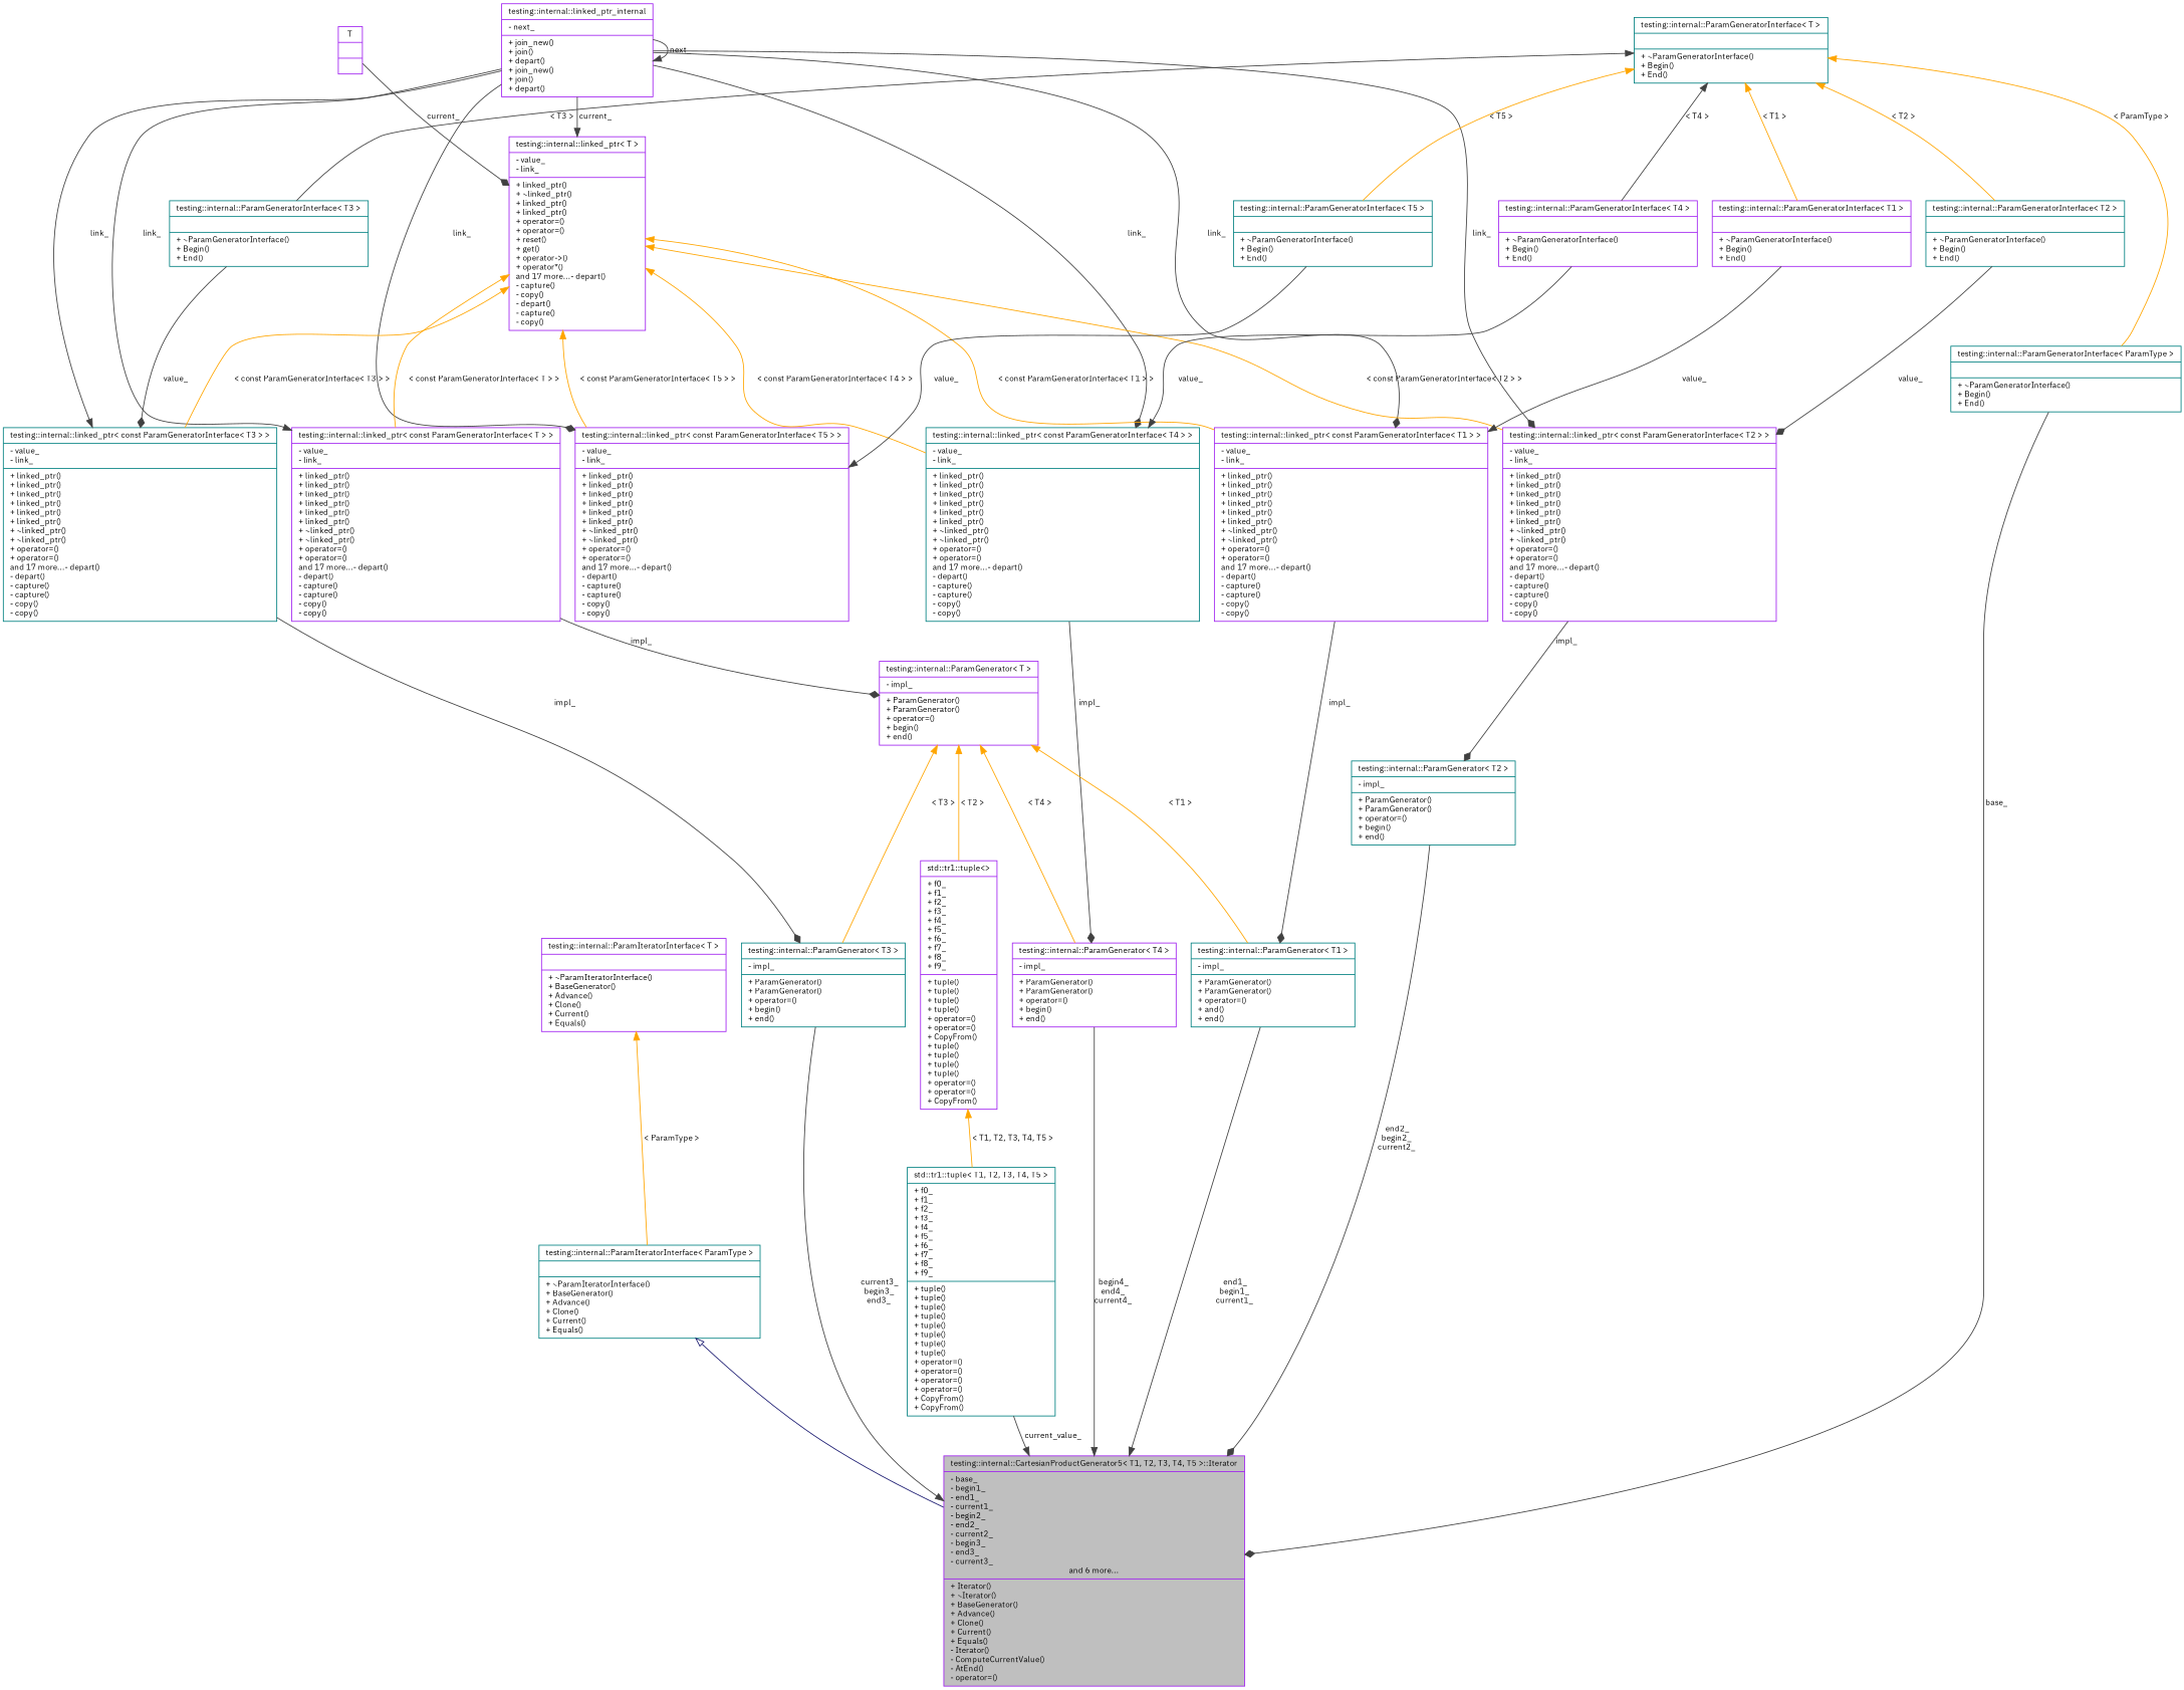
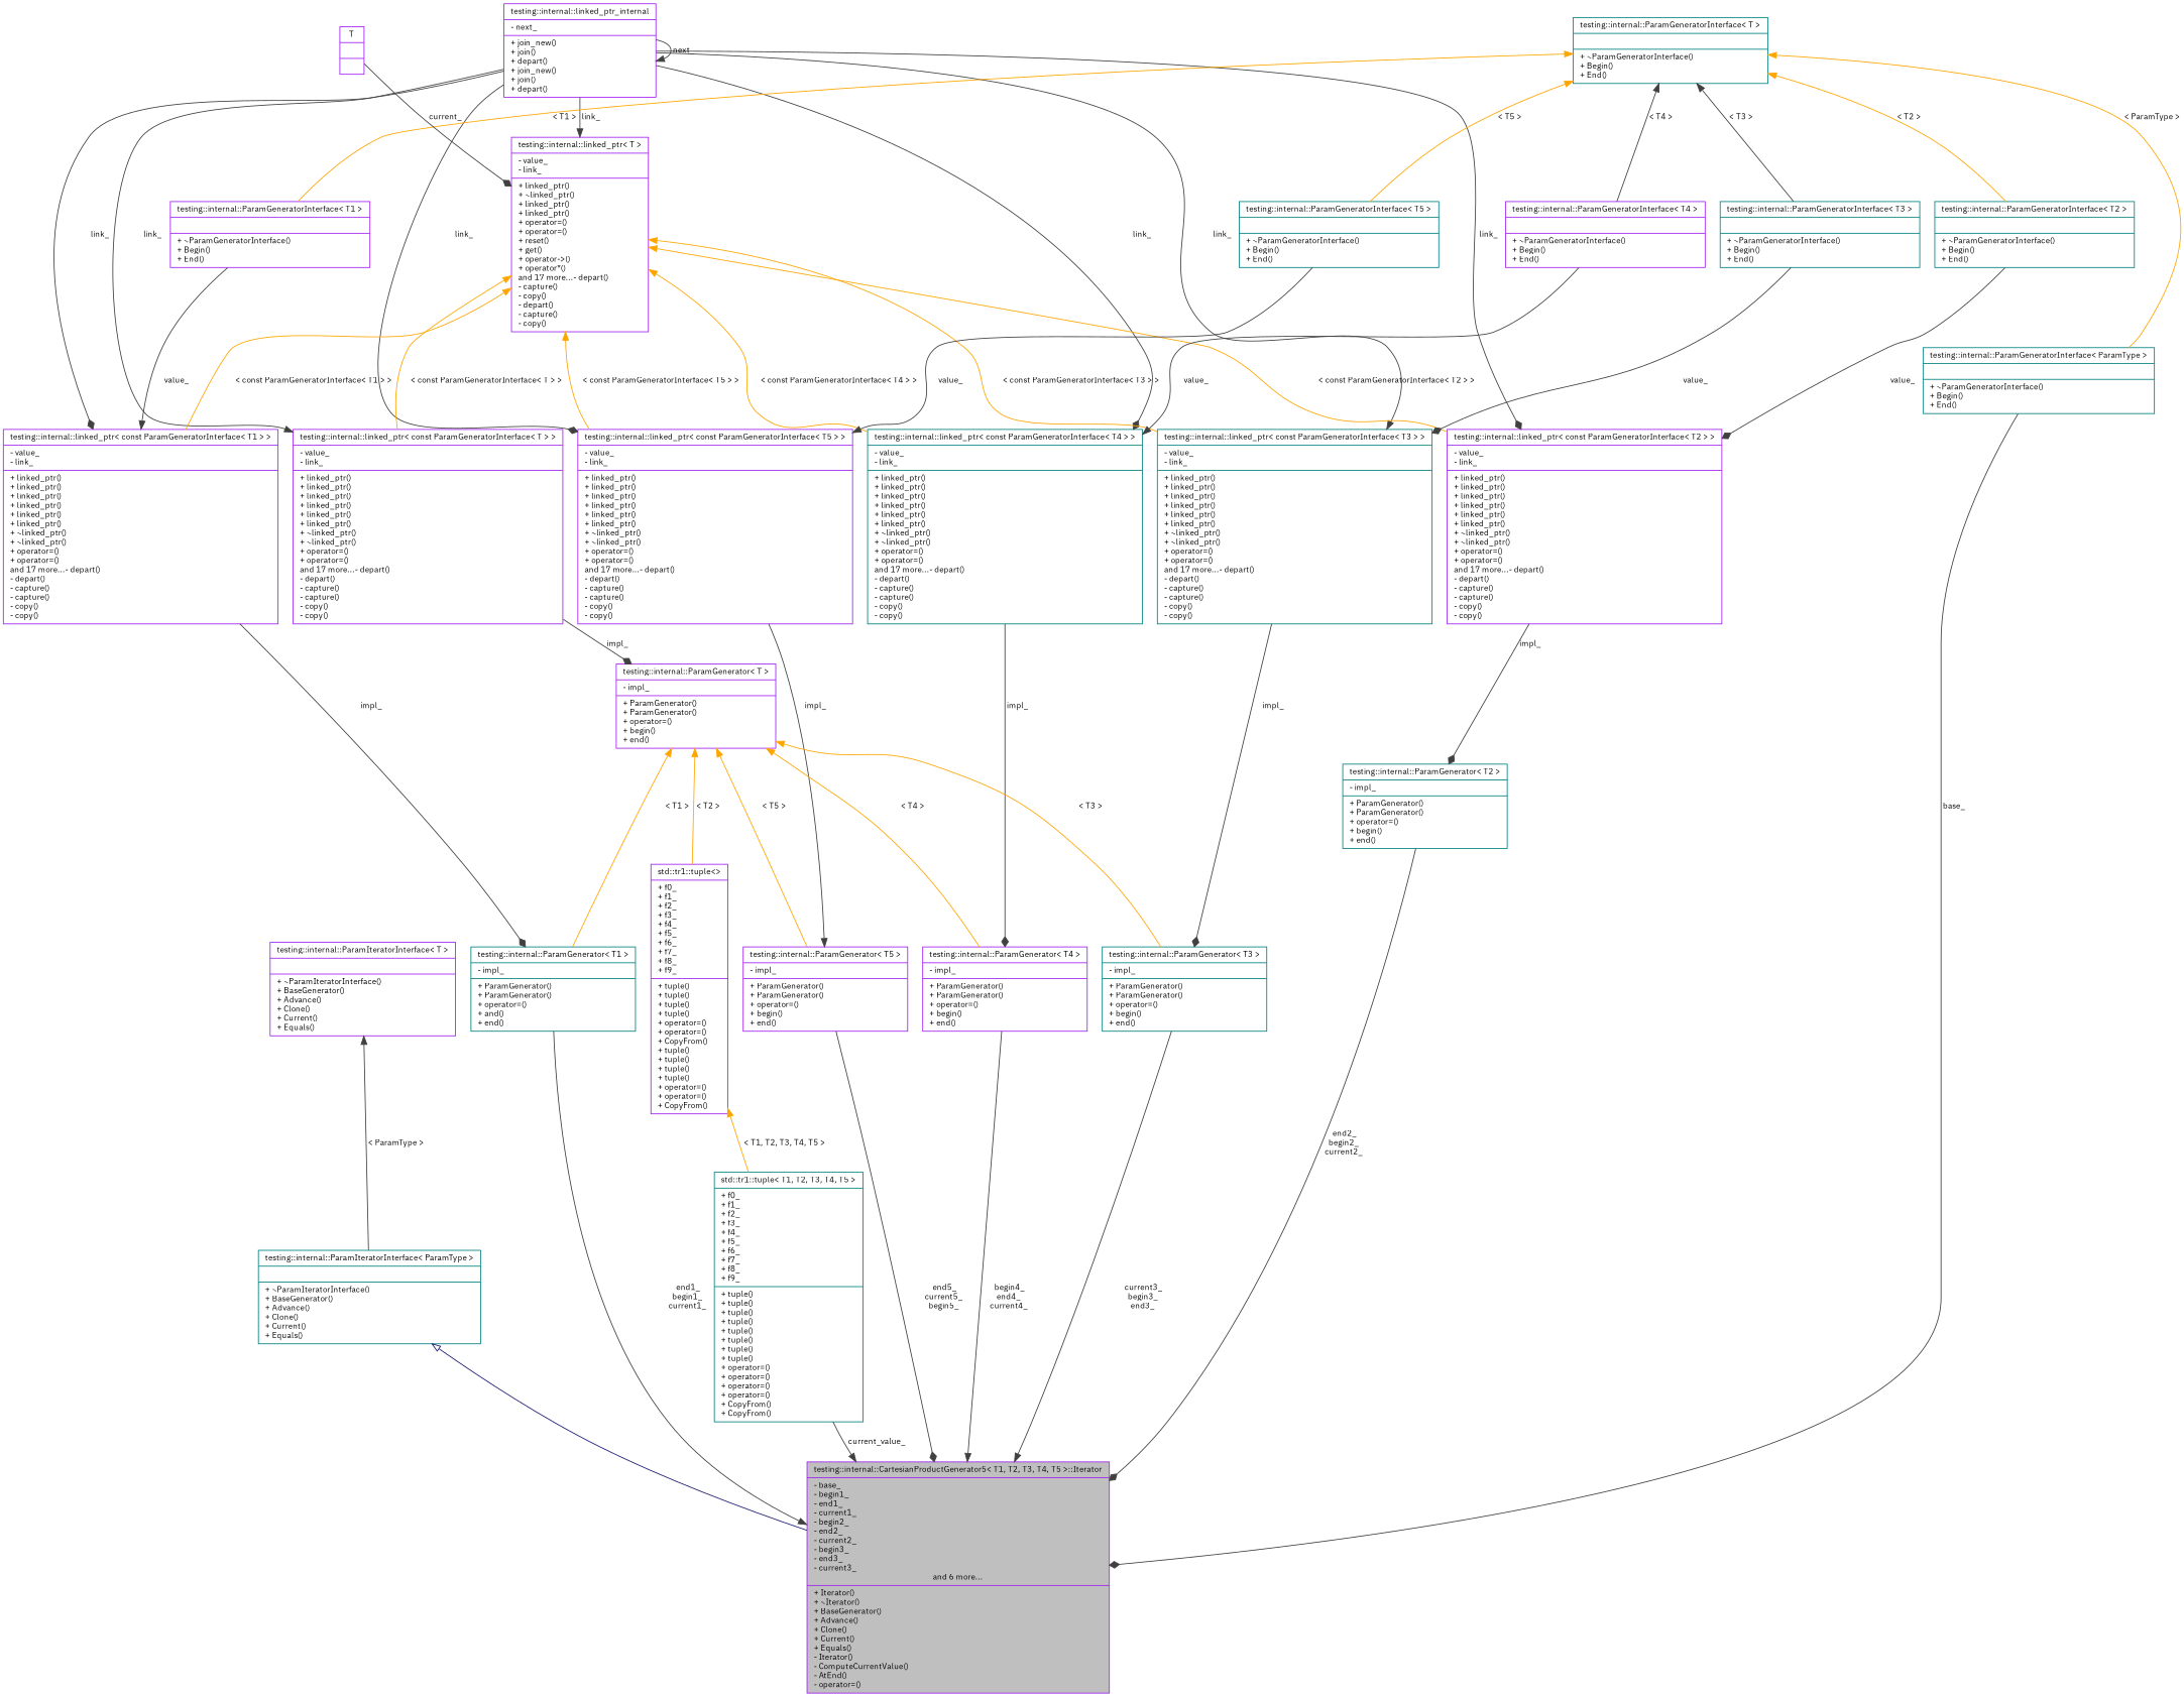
  digraph {
    fontname="IBM Plex Sans"
    node [color=purple fillcolor=white fontname="IBM Plex Sans" fontsize=10 shape=record style=filled]
    edge [color=grey25 fontname="IBM Plex Sans" fontsize=10 labelfontname=Helvetica labelfontsize=10 style=solid]
    n1 [fillcolor=grey75 fontcolor=black height=0.2 label="{testing::internal::CartesianProductGenerator5\< T1, T2, T3, T4, T5 \>::Iterator\n|- base_\l- begin1_\l- end1_\l- current1_\l- begin2_\l- end2_\l- current2_\l- begin3_\l- end3_\l- current3_\land 6 more...|+ Iterator()\l+ ~Iterator()\l+ BaseGenerator()\l+ Advance()\l+ Clone()\l+ Current()\l+ Equals()\l- Iterator()\l- ComputeCurrentValue()\l- AtEnd()\l- operator=()\l}" width=0.4]
    n2 [color=teal height=0.2 label="{testing::internal::ParamIteratorInterface\< ParamType \>\n||+ ~ParamIteratorInterface()\l+ BaseGenerator()\l+ Advance()\l+ Clone()\l+ Current()\l+ Equals()\l}" width=0.4]
    n3 [height=0.2 label="{testing::internal::ParamIteratorInterface\< T \>\n||+ ~ParamIteratorInterface()\l+ BaseGenerator()\l+ Advance()\l+ Clone()\l+ Current()\l+ Equals()\l}" width=0.4]
    n4 [color=teal height=0.2 label="{testing::internal::ParamGenerator\< T2 \>\n|- impl_\l|+ ParamGenerator()\l+ ParamGenerator()\l+ operator=()\l+ begin()\l+ end()\l}" width=0.4]
    n5 [height=0.2 label="{testing::internal::linked_ptr\< const ParamGeneratorInterface\< T2 \> \>\n|- value_\l- link_\l|+ linked_ptr()\l+ linked_ptr()\l+ linked_ptr()\l+ linked_ptr()\l+ linked_ptr()\l+ linked_ptr()\l+ ~linked_ptr()\l+ ~linked_ptr()\l+ operator=()\l+ operator=()\land 17 more...- depart()\l- depart()\l- capture()\l- capture()\l- copy()\l- copy()\l}" width=0.4]
    n6 [height=0.2 label="{testing::internal::linked_ptr_internal\n|- next_\l|+ join_new()\l+ join()\l+ depart()\l+ join_new()\l+ join()\l+ depart()\l}" width=0.4]
    n7 [height=0.2 label="{testing::internal::linked_ptr\< T \>\n|- value_\l- link_\l|+ linked_ptr()\l+ ~linked_ptr()\l+ linked_ptr()\l+ linked_ptr()\l+ operator=()\l+ operator=()\l+ reset()\l+ get()\l+ operator-\>()\l+ operator*()\land 17 more...- depart()\l- capture()\l- copy()\l- depart()\l- capture()\l- copy()\l}" width=0.4]
    n8 [height=0.2 label="{testing::internal::linked_ptr\< const ParamGeneratorInterface\< T \> \>\n|- value_\l- link_\l|+ linked_ptr()\l+ linked_ptr()\l+ linked_ptr()\l+ linked_ptr()\l+ linked_ptr()\l+ linked_ptr()\l+ ~linked_ptr()\l+ ~linked_ptr()\l+ operator=()\l+ operator=()\land 17 more...- depart()\l- depart()\l- capture()\l- capture()\l- copy()\l- copy()\l}" width=0.4]
    n9 [height=0.2 label="{testing::internal::linked_ptr\< const ParamGeneratorInterface\< T1 \> \>\n|- value_\l- link_\l|+ linked_ptr()\l+ linked_ptr()\l+ linked_ptr()\l+ linked_ptr()\l+ linked_ptr()\l+ linked_ptr()\l+ ~linked_ptr()\l+ ~linked_ptr()\l+ operator=()\l+ operator=()\land 17 more...- depart()\l- depart()\l- capture()\l- capture()\l- copy()\l- copy()\l}" width=0.4]
    n10 [height=0.2 label="{testing::internal::linked_ptr\< const ParamGeneratorInterface\< T5 \> \>\n|- value_\l- link_\l|+ linked_ptr()\l+ linked_ptr()\l+ linked_ptr()\l+ linked_ptr()\l+ linked_ptr()\l+ linked_ptr()\l+ ~linked_ptr()\l+ ~linked_ptr()\l+ operator=()\l+ operator=()\land 17 more...- depart()\l- depart()\l- capture()\l- capture()\l- copy()\l- copy()\l}" width=0.4]
    n11 [color=teal height=0.2 label="{testing::internal::linked_ptr\< const ParamGeneratorInterface\< T4 \> \>\n|- value_\l- link_\l|+ linked_ptr()\l+ linked_ptr()\l+ linked_ptr()\l+ linked_ptr()\l+ linked_ptr()\l+ linked_ptr()\l+ ~linked_ptr()\l+ ~linked_ptr()\l+ operator=()\l+ operator=()\land 17 more...- depart()\l- depart()\l- capture()\l- capture()\l- copy()\l- copy()\l}" width=0.4]
    n12 [color=teal height=0.2 label="{testing::internal::linked_ptr\< const ParamGeneratorInterface\< T3 \> \>\n|- value_\l- link_\l|+ linked_ptr()\l+ linked_ptr()\l+ linked_ptr()\l+ linked_ptr()\l+ linked_ptr()\l+ linked_ptr()\l+ ~linked_ptr()\l+ ~linked_ptr()\l+ operator=()\l+ operator=()\land 17 more...- depart()\l- depart()\l- capture()\l- capture()\l- copy()\l- copy()\l}" width=0.4]
    n13 [height=0.2 label="{testing::internal::ParamGenerator\< T \>\n|- impl_\l|+ ParamGenerator()\l+ ParamGenerator()\l+ operator=()\l+ begin()\l+ end()\l}" width=0.4]
    n14 [color=teal height=0.2 label="{testing::internal::ParamGenerator\< T1 \>\n|- impl_\l|+ ParamGenerator()\l+ ParamGenerator()\l+ operator=()\l+ and()\l+ end()\l}" width=0.4]
+   n15 [height=0.2 label="{testing::internal::ParamGenerator\< T5 \>\n|- impl_\l|+ ParamGenerator()\l+ ParamGenerator()\l+ operator=()\l+ begin()\l+ end()\l}" width=0.4]
    n16 [height=0.2 label="{testing::internal::ParamGenerator\< T4 \>\n|- impl_\l|+ ParamGenerator()\l+ ParamGenerator()\l+ operator=()\l+ begin()\l+ end()\l}" width=0.4]
    n17 [color=teal height=0.2 label="{testing::internal::ParamGenerator\< T3 \>\n|- impl_\l|+ ParamGenerator()\l+ ParamGenerator()\l+ operator=()\l+ begin()\l+ end()\l}" width=0.4]
    n18 [color=teal height=0.2 label="{testing::internal::ParamGeneratorInterface\< T2 \>\n||+ ~ParamGeneratorInterface()\l+ Begin()\l+ End()\l}" width=0.4]
    n19 [color=teal height=0.2 label="{testing::internal::ParamGeneratorInterface\< T \>\n||+ ~ParamGeneratorInterface()\l+ Begin()\l+ End()\l}" width=0.4]
    n20 [color=teal height=0.2 label="{testing::internal::ParamGeneratorInterface\< ParamType \>\n||+ ~ParamGeneratorInterface()\l+ Begin()\l+ End()\l}" width=0.4]
    n21 [height=0.2 label="{testing::internal::ParamGeneratorInterface\< T1 \>\n||+ ~ParamGeneratorInterface()\l+ Begin()\l+ End()\l}" width=0.4]
    n22 [color=teal height=0.2 label="{testing::internal::ParamGeneratorInterface\< T5 \>\n||+ ~ParamGeneratorInterface()\l+ Begin()\l+ End()\l}" width=0.4]
    n23 [height=0.2 label="{testing::internal::ParamGeneratorInterface\< T4 \>\n||+ ~ParamGeneratorInterface()\l+ Begin()\l+ End()\l}" width=0.4]
    n24 [color=teal height=0.2 label="{testing::internal::ParamGeneratorInterface\< T3 \>\n||+ ~ParamGeneratorInterface()\l+ Begin()\l+ End()\l}" width=0.4]
    n25 [height=0.2 label="{T\n||}" width=0.4]
    n26 [height=0.2 label="{std::tr1::tuple\<\>\n|+ f0_\l+ f1_\l+ f2_\l+ f3_\l+ f4_\l+ f5_\l+ f6_\l+ f7_\l+ f8_\l+ f9_\l|+ tuple()\l+ tuple()\l+ tuple()\l+ tuple()\l+ operator=()\l+ operator=()\l+ CopyFrom()\l+ tuple()\l+ tuple()\l+ tuple()\l+ tuple()\l+ operator=()\l+ operator=()\l+ CopyFrom()\l}" width=0.4]
    n27 [color=teal height=0.2 label="{std::tr1::tuple\< T1, T2, T3, T4, T5 \>\n|+ f0_\l+ f1_\l+ f2_\l+ f3_\l+ f4_\l+ f5_\l+ f6_\l+ f7_\l+ f8_\l+ f9_\l|+ tuple()\l+ tuple()\l+ tuple()\l+ tuple()\l+ tuple()\l+ tuple()\l+ tuple()\l+ tuple()\l+ operator=()\l+ operator=()\l+ operator=()\l+ operator=()\l+ CopyFrom()\l+ CopyFrom()\l}" width=0.4]
    n2 -> n1 [arrowtail=onormal color=midnightblue dir=back]
-   n3 -> n2 [color=orange dir=back label=" \< ParamType \>"]
+   n3 -> n2 [dir=back label=" \< ParamType \>"]
    n4 -> n1 [arrowhead=diamond label=" end2_\nbegin2_\ncurrent2_"]
    n5 -> n4 [arrowhead=diamond label=" impl_"]
    n6 -> n5 [arrowhead=diamond label=" link_"]
    n6 -> n6 [arrowhead=normal label=" next_"]
-   n6 -> n7 [arrowhead=normal label=" current_"]
+   n6 -> n7 [arrowhead=normal label=" link_"]
    n6 -> n8 [arrowhead=normal label=" link_"]
    n6 -> n9 [arrowhead=diamond label=" link_"]
    n6 -> n10 [arrowhead=diamond label=" link_"]
    n6 -> n11 [arrowhead=diamond label=" link_"]
    n6 -> n12 [arrowhead=normal label=" link_"]
    n7 -> n5 [color=orange dir=back label=" \< const ParamGeneratorInterface\< T2 \> \>"]
    n7 -> n8 [color=orange dir=back label=" \< const ParamGeneratorInterface\< T \> \>"]
    n7 -> n9 [color=orange dir=back label=" \< const ParamGeneratorInterface\< T1 \> \>"]
    n7 -> n10 [color=orange dir=back label=" \< const ParamGeneratorInterface\< T5 \> \>"]
    n7 -> n11 [color=orange dir=back label=" \< const ParamGeneratorInterface\< T4 \> \>"]
    n7 -> n12 [color=orange dir=back label=" \< const ParamGeneratorInterface\< T3 \> \>"]
    n8 -> n13 [arrowhead=diamond label=" impl_"]
    n9 -> n14 [arrowhead=diamond label=" impl_"]
+   n10 -> n15 [arrowhead=normal label=" impl_"]
    n11 -> n16 [arrowhead=diamond label=" impl_"]
    n12 -> n17 [arrowhead=diamond label=" impl_"]
    n13 -> n14 [color=orange dir=back label=" \< T1 \>"]
+   n13 -> n15 [color=orange dir=back label=" \< T5 \>"]
    n13 -> n16 [color=orange dir=back label=" \< T4 \>"]
    n13 -> n17 [color=orange dir=back label=" \< T3 \>"]
    n13 -> n26 [color=orange dir=back label=" \< T2 \>"]
    n14 -> n1 [arrowhead=normal label=" end1_\nbegin1_\ncurrent1_"]
+   n15 -> n1 [arrowhead=diamond label=" end5_\ncurrent5_\nbegin5_"]
    n16 -> n1 [arrowhead=normal label=" begin4_\nend4_\ncurrent4_"]
    n17 -> n1 [arrowhead=normal label=" current3_\nbegin3_\nend3_"]
    n18 -> n5 [arrowhead=diamond label=" value_"]
    n19 -> n18 [color=orange dir=back label=" \< T2 \>"]
    n19 -> n20 [color=orange dir=back label=" \< ParamType \>"]
    n19 -> n21 [color=orange dir=back label=" \< T1 \>"]
    n19 -> n22 [color=orange dir=back label=" \< T5 \>"]
    n19 -> n23 [dir=back label=" \< T4 \>"]
    n19 -> n24 [dir=back label=" \< T3 \>"]
    n20 -> n1 [arrowhead=diamond label=" base_"]
    n21 -> n9 [arrowhead=normal label=" value_"]
    n22 -> n10 [arrowhead=normal label=" value_"]
    n23 -> n11 [arrowhead=normal label=" value_"]
    n24 -> n12 [arrowhead=diamond label=" value_"]
    n25 -> n7 [arrowhead=diamond label=" current_"]
    n26 -> n27 [color=orange dir=back label=" \< T1, T2, T3, T4, T5 \>"]
    n27 -> n1 [arrowhead=normal label=" current_value_"]
  }
